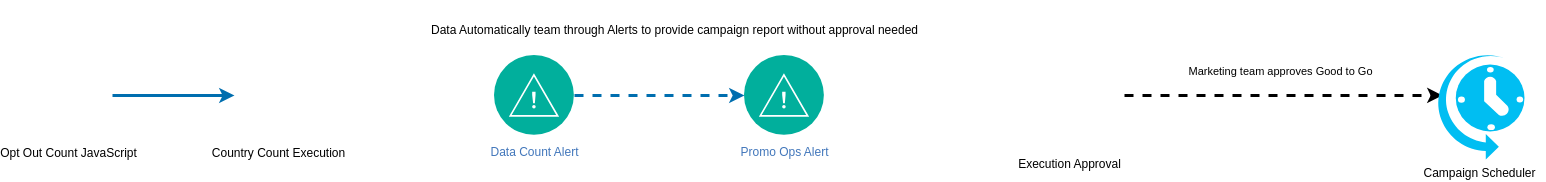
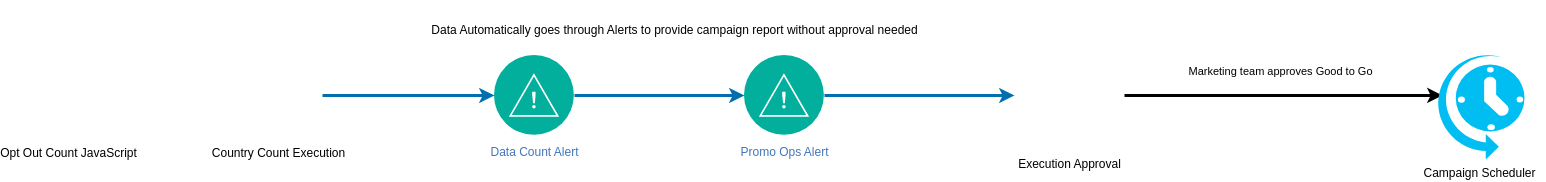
  <mxCell id="0" />
  <mxCell id="1" parent="0" />
- <mxCell id="2" style="edgeStyle=orthogonalEdgeStyle;rounded=0;orthogonalLoop=1;jettySize=auto;html=1;fillColor=#1ba1e2;strokeColor=#006EAF;strokeWidth=3;" edge="1" parent="1" source="3" target="5"><mxGeometry relative="1" as="geometry"><mxPoint x="240" y="95" as="targetPoint" /><Array as="points" /></mxGeometry></mxCell>
  <mxCell id="3" value="Opt Out Count JavaScript" style="shape=image;html=1;verticalAlign=top;verticalLabelPosition=bottom;labelBackgroundColor=#ffffff;imageAspect=0;aspect=fixed;image=https://cdn4.iconfinder.com/data/icons/file-names-25/512/1-128.png" vertex="1" parent="1"><mxGeometry x="20" y="51" width="88" height="88" as="geometry" /></mxCell>
+ <mxCell id="4" style="edgeStyle=orthogonalEdgeStyle;rounded=0;orthogonalLoop=1;jettySize=auto;html=1;strokeWidth=3;fillColor=#1ba1e2;strokeColor=#006EAF;" edge="1" parent="1" source="5" target="11"><mxGeometry relative="1" as="geometry"><mxPoint x="549" y="95" as="targetPoint" /><Array as="points" /></mxGeometry></mxCell>
  <mxCell id="5" value="Country Count Execution" style="shape=image;html=1;verticalAlign=top;verticalLabelPosition=bottom;labelBackgroundColor=#ffffff;imageAspect=0;aspect=fixed;image=https://cdn4.iconfinder.com/data/icons/file-names-25/512/1-128.png" vertex="1" parent="1"><mxGeometry x="230" y="51" width="88" height="88" as="geometry" /></mxCell>
- <mxCell id="6" style="edgeStyle=orthogonalEdgeStyle;rounded=0;orthogonalLoop=1;jettySize=auto;html=1;entryX=0.089;entryY=0.407;entryDx=0;entryDy=0;entryPerimeter=0;fillColor=#1ba1e2;strokeWidth=3;dashed=1;" edge="1" parent="1" source="8" target="9"><mxGeometry relative="1" as="geometry" /></mxCell>
+ <mxCell id="6" style="edgeStyle=orthogonalEdgeStyle;rounded=0;orthogonalLoop=1;jettySize=auto;html=1;entryX=0.089;entryY=0.407;entryDx=0;entryDy=0;entryPerimeter=0;fillColor=#1ba1e2;strokeWidth=3;" edge="1" parent="1" source="8" target="9"><mxGeometry relative="1" as="geometry" /></mxCell>
  <mxCell id="7" value="Marketing team approves Good to Go" style="edgeLabel;html=1;align=center;verticalAlign=middle;resizable=0;points=[];" vertex="1" connectable="0" parent="6"><mxGeometry x="-0.106" y="3" relative="1" as="geometry"><mxPoint x="13" y="-20.96" as="offset" /></mxGeometry></mxCell>
  <mxCell id="8" value="Execution Approval" style="shape=image;html=1;verticalAlign=top;verticalLabelPosition=bottom;labelBackgroundColor=#ffffff;imageAspect=0;aspect=fixed;image=https://cdn1.iconfinder.com/data/icons/handy-vol-1-2/128/handyArtboard_13-128.png" vertex="1" parent="1"><mxGeometry x="1010" y="40" width="110" height="110" as="geometry" /></mxCell>
  <mxCell id="9" value="Campaign Scheduler" style="verticalLabelPosition=bottom;html=1;verticalAlign=top;align=center;strokeColor=none;fillColor=#00BEF2;shape=mxgraph.azure.scheduler;pointerEvents=1;" vertex="1" parent="1"><mxGeometry x="1430" y="51" width="90" height="108" as="geometry" /></mxCell>
- <mxCell id="10" style="edgeStyle=orthogonalEdgeStyle;rounded=0;orthogonalLoop=1;jettySize=auto;html=1;fillColor=#1ba1e2;strokeColor=#006EAF;strokeWidth=3;dashed=1;" edge="1" parent="1" source="11" target="13"><mxGeometry relative="1" as="geometry" /></mxCell>
+ <mxCell id="10" style="edgeStyle=orthogonalEdgeStyle;rounded=0;orthogonalLoop=1;jettySize=auto;html=1;fillColor=#1ba1e2;strokeColor=#006EAF;strokeWidth=3;" edge="1" parent="1" source="11" target="13"><mxGeometry relative="1" as="geometry" /></mxCell>
  <mxCell id="11" value="Data Count Alert" style="aspect=fixed;perimeter=ellipsePerimeter;html=1;align=center;shadow=0;dashed=0;fontColor=#4277BB;labelBackgroundColor=#ffffff;fontSize=12;spacingTop=3;image;image=img/lib/ibm/management/alert_notification.svg;" vertex="1" parent="1"><mxGeometry x="490" y="55" width="80" height="80" as="geometry" /></mxCell>
+ <mxCell id="12" style="edgeStyle=orthogonalEdgeStyle;rounded=0;orthogonalLoop=1;jettySize=auto;html=1;strokeColor=#006EAF;strokeWidth=3;fillColor=#1ba1e2;" edge="1" parent="1" source="13" target="8"><mxGeometry relative="1" as="geometry" /></mxCell>
  <mxCell id="13" value="Promo Ops Alert" style="aspect=fixed;perimeter=ellipsePerimeter;html=1;align=center;shadow=0;dashed=0;fontColor=#4277BB;labelBackgroundColor=#ffffff;fontSize=12;spacingTop=3;image;image=img/lib/ibm/management/alert_notification.svg;" vertex="1" parent="1"><mxGeometry x="740" y="55" width="80" height="80" as="geometry" /></mxCell>
- <mxCell id="14" value="Data Automatically team through Alerts to provide campaign report without approval needed" style="text;html=1;resizable=0;autosize=1;align=center;verticalAlign=middle;points=[];fillColor=none;strokeColor=none;rounded=0;" vertex="1" parent="1"><mxGeometry x="420" y="20" width="500" height="20" as="geometry" /></mxCell>
+ <mxCell id="14" value="Data Automatically goes through Alerts to provide campaign report without approval needed" style="text;html=1;resizable=0;autosize=1;align=center;verticalAlign=middle;points=[];fillColor=none;strokeColor=none;rounded=0;" vertex="1" parent="1"><mxGeometry x="420" y="20" width="500" height="20" as="geometry" /></mxCell>
